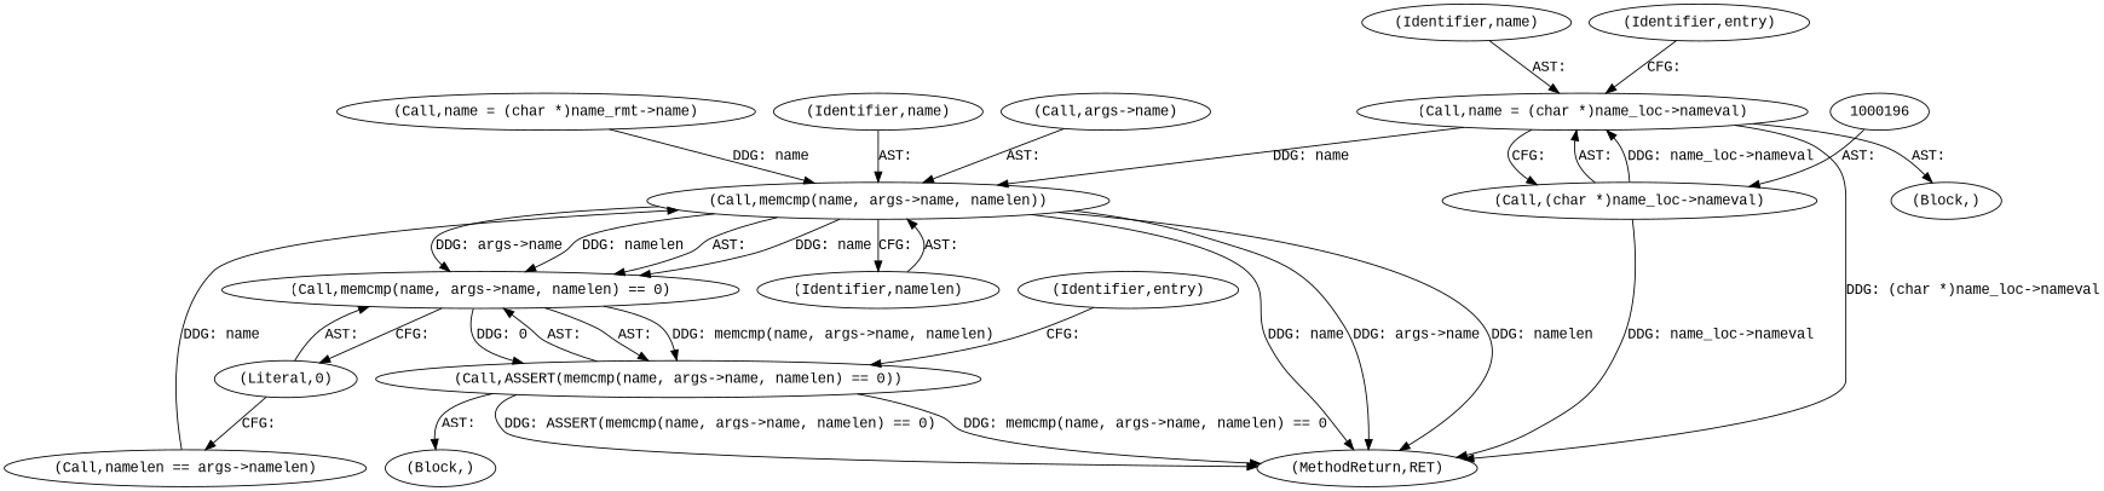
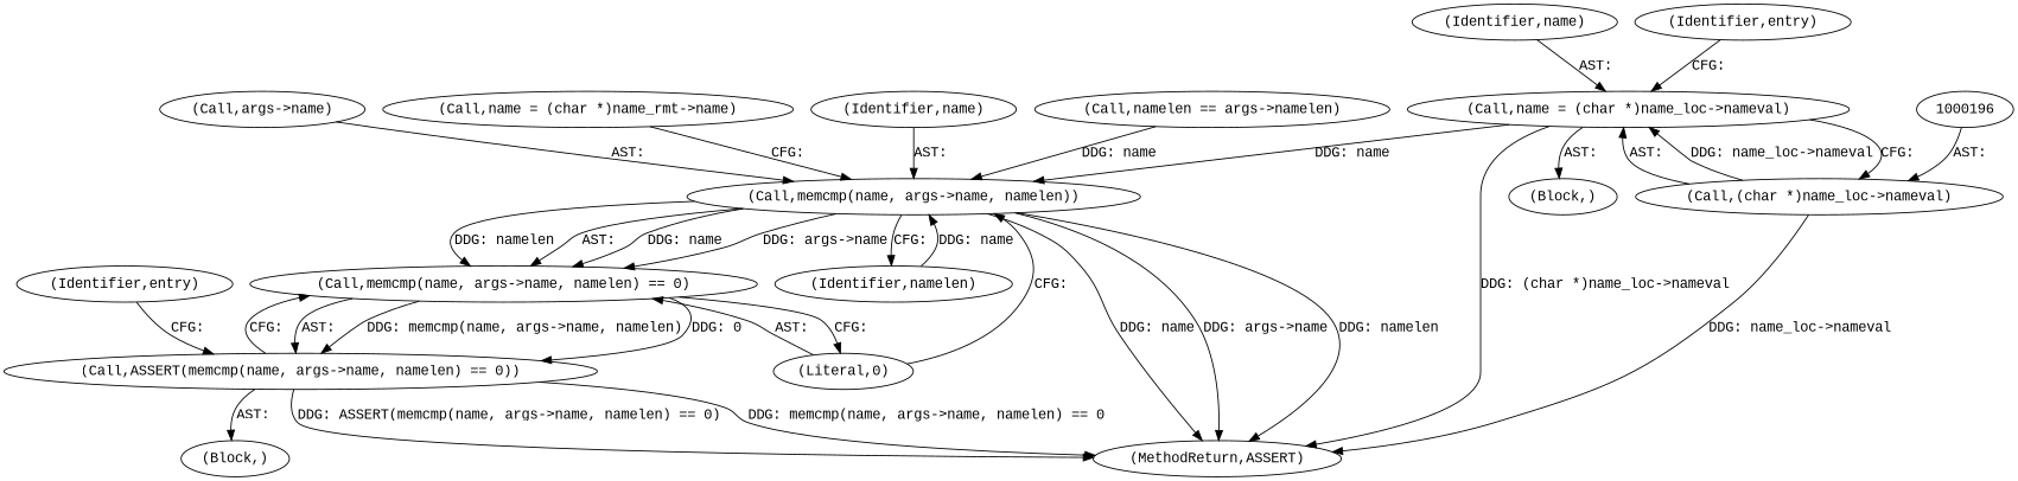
  digraph {
    fontname="Liberation Mono"
    node [fontname="Liberation Mono"]
    edge [fontname="Liberation Mono"]
    n1 [label="(Call,name = (char *)name_loc->nameval)"]
    n2 [label="(Call,(char *)name_loc->nameval)"]
    n3 [label="(Call,memcmp(name, args->name, namelen))"]
-   n4 [label="(MethodReturn,RET)"]
+   n4 [label="(MethodReturn,ASSERT)"]
    n5 [label="(Block,)"]
    n6 [label="(Call,memcmp(name, args->name, namelen) == 0)"]
    n7 [label="(Identifier,namelen)"]
    n8 [label="(Call,ASSERT(memcmp(name, args->name, namelen) == 0))"]
    n9 [label="(Literal,0)"]
    n10 [label="(Block,)"]
    n11 [label="(Identifier,name)"]
    n12 [label="(Identifier,entry)"]
    n13 [label="(Identifier,entry)"]
    n14 [label="(Identifier,name)"]
    n15 [label="(Call,namelen == args->namelen)"]
    n16 [label="(Call,args->name)"]
    n17 [label="(Call,name = (char *)name_rmt->name)"]
    1000196
    n1 -> n2 [label="CFG: "]
    n1 -> n3 [label="DDG: name"]
    n1 -> n4 [label="DDG: (char *)name_loc->nameval"]
    n1 -> n5 [label="AST: "]
    n2 -> n1 [label="AST: "]
    n2 -> n1 [label="DDG: name_loc->nameval"]
    n2 -> n4 [label="DDG: name_loc->nameval"]
    n3 -> n4 [label="DDG: name"]
    n3 -> n4 [label="DDG: args->name"]
    n3 -> n4 [label="DDG: namelen"]
    n3 -> n6 [label="AST: "]
    n3 -> n6 [label="DDG: name"]
    n3 -> n6 [label="DDG: args->name"]
    n3 -> n6 [label="DDG: namelen"]
    n3 -> n7 [label="CFG: "]
    n6 -> n8 [label="AST: "]
    n6 -> n8 [label="DDG: memcmp(name, args->name, namelen)"]
    n6 -> n8 [label="DDG: 0"]
    n6 -> n9 [label="CFG: "]
-   n7 -> n3 [label="AST: "]
+   n7 -> n3 [label="DDG: name"]
    n8 -> n4 [label="DDG: memcmp(name, args->name, namelen) == 0"]
    n8 -> n4 [label="DDG: ASSERT(memcmp(name, args->name, namelen) == 0)"]
-   n8 -> n6 [label="AST: "]
+   n8 -> n6 [label="CFG: "]
    n8 -> n10 [label="AST: "]
-   n9 -> n15 [label="CFG: "]
+   n9 -> n3 [label="CFG: "]
    n9 -> n6 [label="AST: "]
    n11 -> n1 [label="AST: "]
    n12 -> n8 [label="CFG: "]
    n13 -> n1 [label="CFG: "]
    n14 -> n3 [label="AST: "]
    n15 -> n3 [label="DDG: name"]
    n16 -> n3 [label="AST: "]
-   n17 -> n3 [label="DDG: name"]
+   n17 -> n3 [label="CFG: "]
    1000196 -> n2 [label="AST: "]
  }
